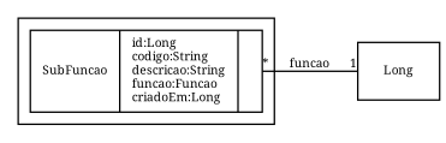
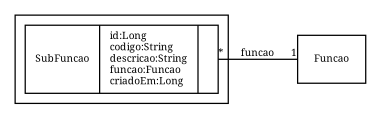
  digraph {
    fontname="Noto Serif"
    fontsize=8
    rankdir=LR
    node [fontname="Noto Serif" fontsize=8 shape=record]
    n1 [label="{SubFuncao|id:Long\lcodigo:String\ldescricao:String\lfuncao:Funcao\lcriadoEm:Long\l|\l}"]
-   Funcao [label=Long]
+   Funcao
    subgraph cluster_1 {
      n1
    }
    n1 -> Funcao [arrowhead=none fontname="Noto Serif" fontsize=8 headlabel=1 label=funcao taillabel="*"]
  }
